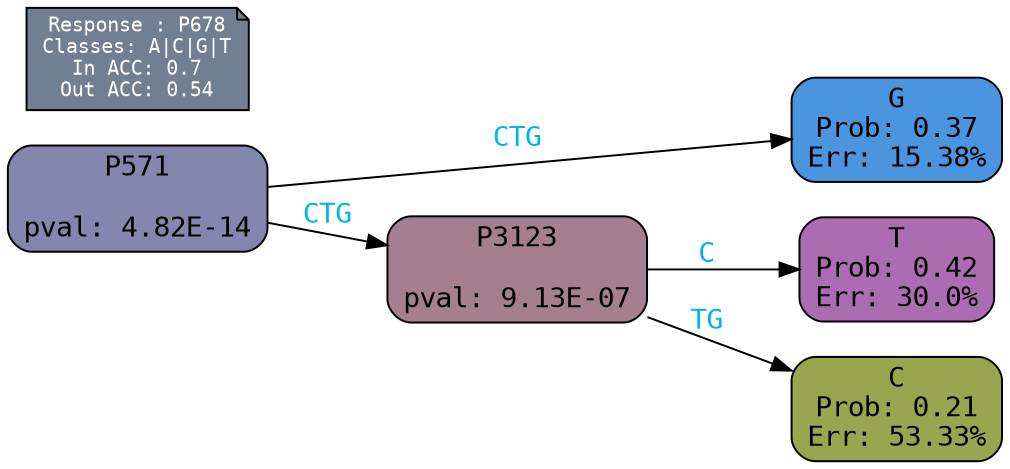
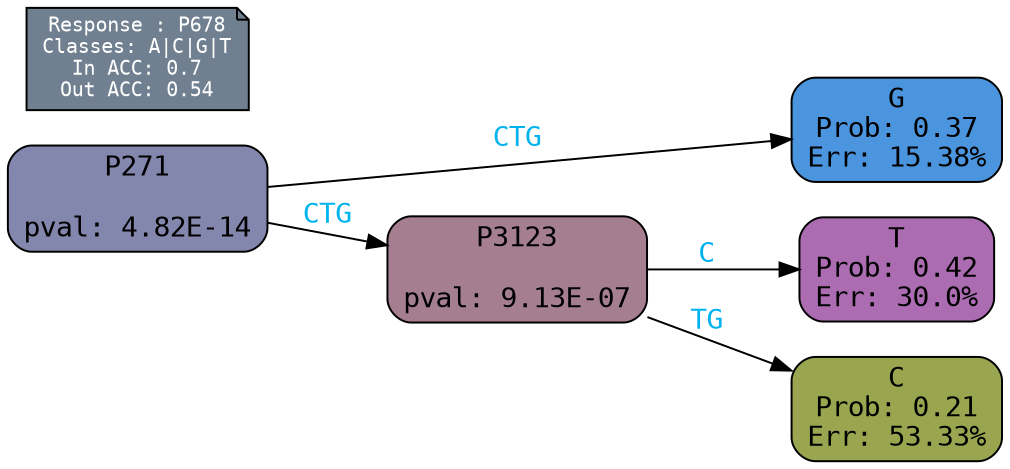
  digraph {
    fontname="DejaVu Sans Mono"
    rankdir=LR
    ranksep=equally
    splines=polylines
    node [color=black fontname="DejaVu Sans Mono" shape=box style="filled, rounded"]
    edge [fontcolor=deepskyblue2 fontname="DejaVu Sans Mono"]
    n1 [fillcolor="#4b94de" label="G\nProb: 0.37\nErr: 15.38%"]
    n2 [fillcolor="#ab6cb1" label="T\nProb: 0.42\nErr: 30.0%"]
    n3 [fillcolor="#99a64f" label="C\nProb: 0.21\nErr: 53.33%"]
    n4 [align=left fillcolor=slategray fontcolor=white fontsize=10 label="Response : P678\nClasses: A|C|G|T\nIn ACC: 0.7\nOut ACC: 0.54\n" shape=note style=filled]
-   n5 [fillcolor="#8487ad" label="P571\n\npval: 4.82E-14"]
+   n5 [fillcolor="#8487ad" label="P271\n\npval: 4.82E-14"]
    n6 [fillcolor="#a57f90" label="P3123\n\npval: 9.13E-07"]
    subgraph sub_1 {
      rank=same
      n1
      n2
      n3
    }
    subgraph sub_2 {
      rank=same
      n4
      n5
    }
    n5 -> n1 [label=CTG]
    n5 -> n6 [label=CTG]
    n6 -> n2 [label=C]
    n6 -> n3 [label=TG]
  }
